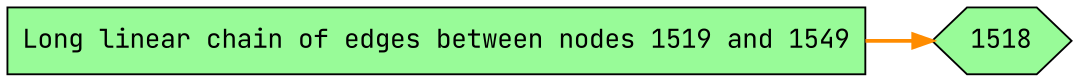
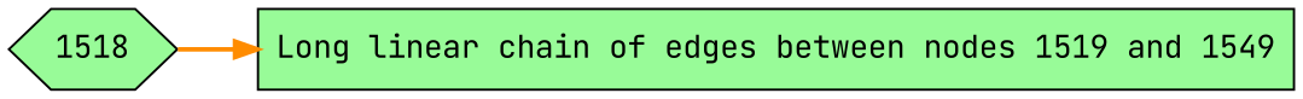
  digraph {
    rankdir=LR
    fontname="JetBrains Mono"
    node [fillcolor=palegreen fontname="JetBrains Mono"]
    n1 [label="Long linear chain of edges between nodes 1519 and 1549" penwidth=1 shape=box style="filled,bold"]
    1518 [style=filled shape=hexagon]
-   n1 -> 1518 [color=darkorange style=bold fontname="JetBrains Mono"]
+   1518 -> n1 [color=darkorange style=bold fontname="JetBrains Mono"]
  }
